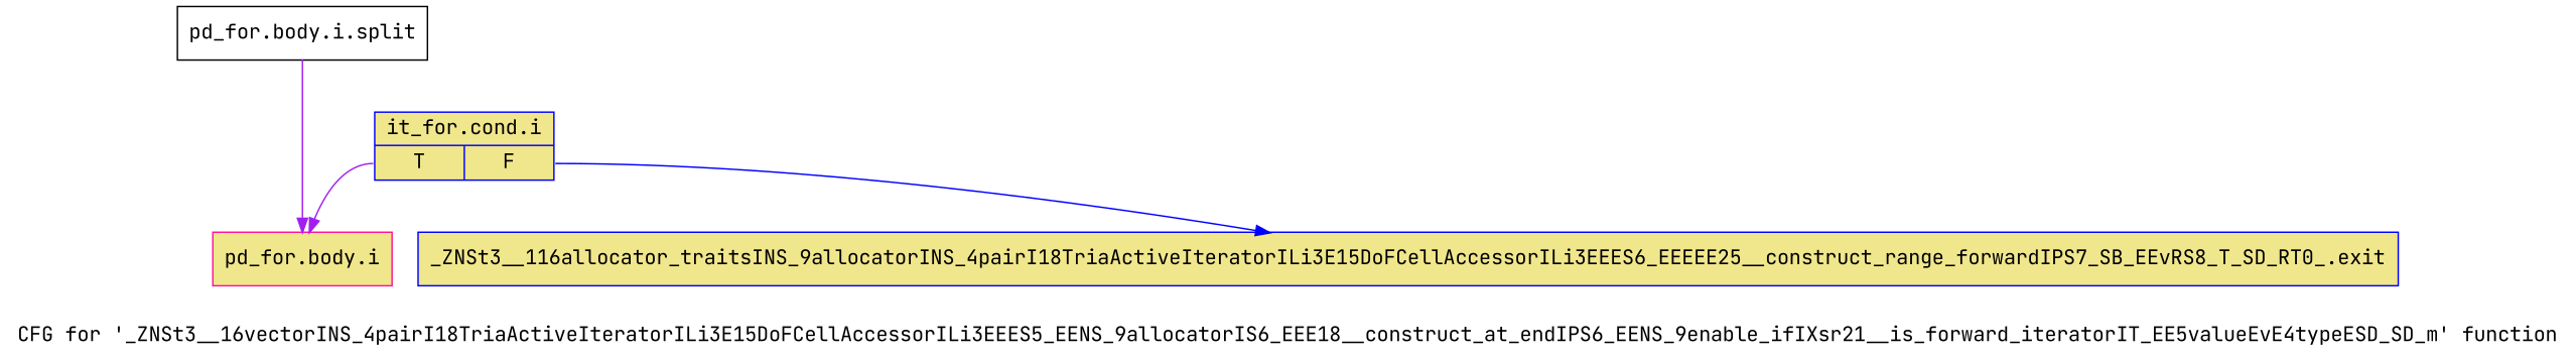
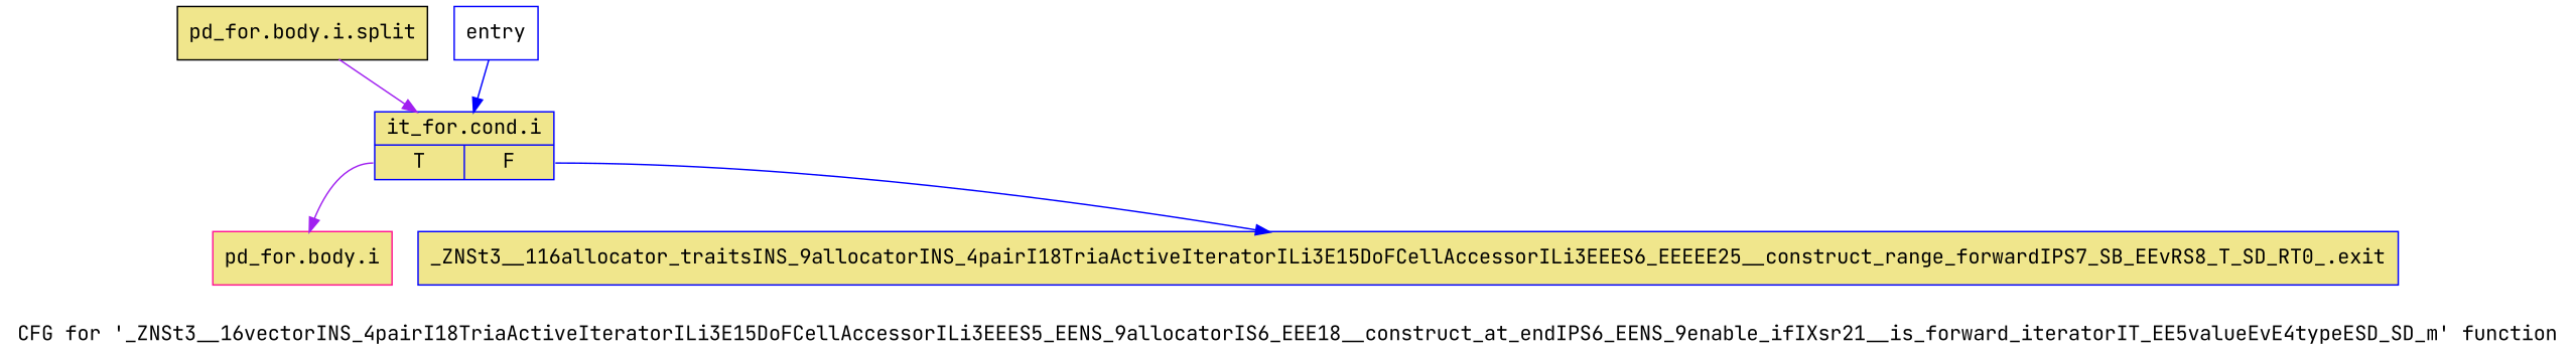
  digraph {
    fontname="JetBrains Mono"
    label="CFG for '_ZNSt3__16vectorINS_4pairI18TriaActiveIteratorILi3E15DoFCellAccessorILi3EEES5_EENS_9allocatorIS6_EEE18__construct_at_endIPS6_EENS_9enable_ifIXsr21__is_forward_iteratorIT_EE5valueEvE4typeESD_SD_m' function"
    node [color=blue fillcolor=khaki fontname="JetBrains Mono" shape=record style=filled]
    edge [color=blue fontname="JetBrains Mono"]
+   n1 [fillcolor=white label="{entry}"]
    n2 [label="{it_for.cond.i|{<s0>T|<s1>F}}"]
    n3 [color=deeppink label="{pd_for.body.i}"]
    n4 [label="{_ZNSt3__116allocator_traitsINS_9allocatorINS_4pairI18TriaActiveIteratorILi3E15DoFCellAccessorILi3EEES6_EEEEE25__construct_range_forwardIPS7_SB_EEvRS8_T_SD_RT0_.exit}"]
-   n5 [color=black fillcolor=white label="{pd_for.body.i.split}"]
+   n5 [color=black label="{pd_for.body.i.split}"]
+   n1 -> n2
    n2 -> n3 [color=purple tailport=s0]
    n2 -> n4 [tailport=s1]
-   n5 -> n3 [color=purple]
+   n5 -> n2 [color=purple]
  }
